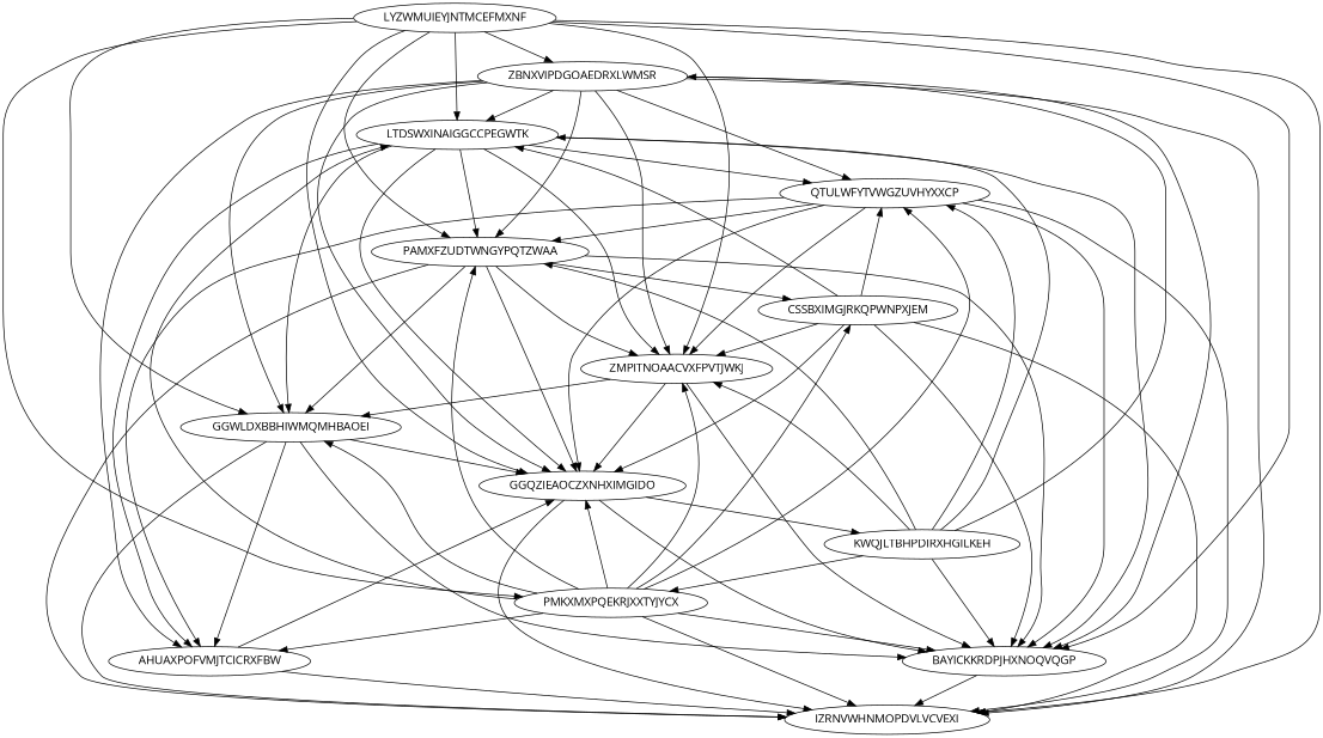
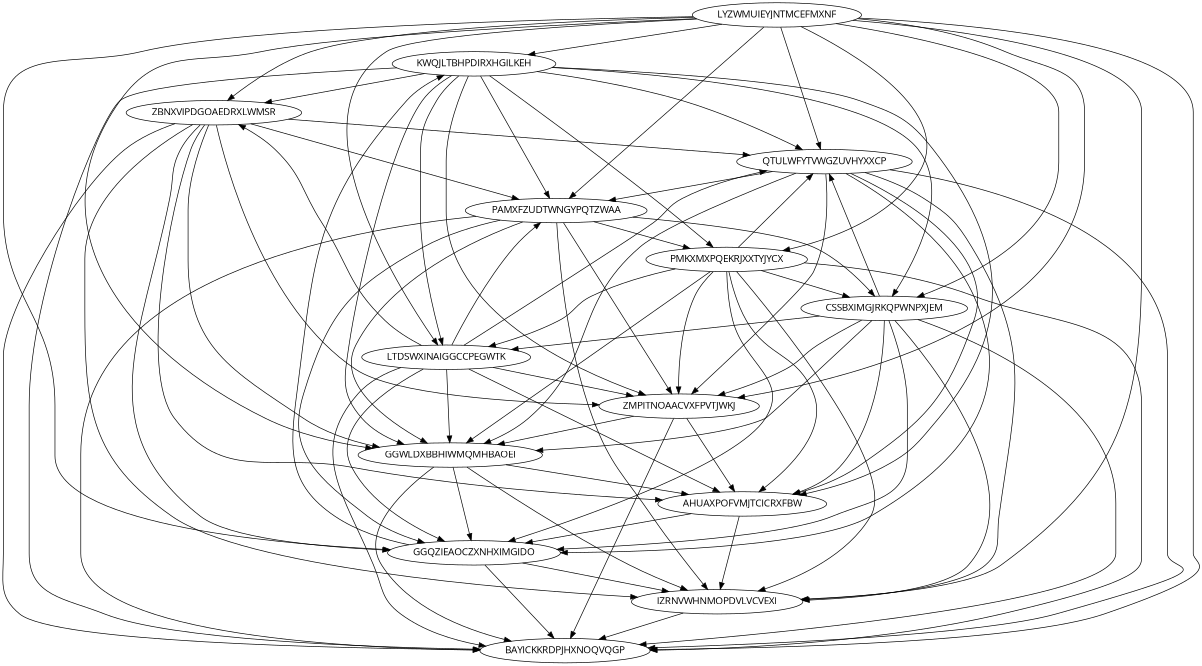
  digraph {
    fontname="Open Sans"
    node [Weight=10 fontname="Open Sans"]
    edge [Weight=13 fontname="Open Sans"]
    LYZWMUIEYJNTMCEFMXNF [Weight=17]
    KWQJLTBHPDIRXHGILKEH [Weight=17]
    ZBNXVIPDGOAEDRXLWMSR [Weight=16]
    PMKXMXPQEKRJXXTYJYCX [Weight=12]
    CSSBXIMGJRKQPWNPXJEM
    LTDSWXINAIGGCCPEGWTK [Weight=11]
    QTULWFYTVWGZUVHYXXCP [Weight=17]
    PAMXFZUDTWNGYPQTZWAA [Weight=14]
    ZMPITNOAACVXFPVTJWKJ [Weight=11]
    GGWLDXBBHIWMQMHBAOEI
    GGQZIEAOCZXNHXIMGIDO [Weight=18]
    IZRNVWHNMOPDVLVCVEXI [Weight=12]
    BAYICKKRDPJHXNOQVQGP
    AHUAXPOFVMJTCICRXFBW
+   LYZWMUIEYJNTMCEFMXNF -> KWQJLTBHPDIRXHGILKEH [Weight=20]
    LYZWMUIEYJNTMCEFMXNF -> ZBNXVIPDGOAEDRXLWMSR [Weight=10]
    LYZWMUIEYJNTMCEFMXNF -> PMKXMXPQEKRJXXTYJYCX
+   LYZWMUIEYJNTMCEFMXNF -> CSSBXIMGJRKQPWNPXJEM [Weight=19]
    LYZWMUIEYJNTMCEFMXNF -> LTDSWXINAIGGCCPEGWTK [Weight=11]
+   LYZWMUIEYJNTMCEFMXNF -> QTULWFYTVWGZUVHYXXCP [Weight=11]
    LYZWMUIEYJNTMCEFMXNF -> PAMXFZUDTWNGYPQTZWAA [Weight=11]
    LYZWMUIEYJNTMCEFMXNF -> ZMPITNOAACVXFPVTJWKJ [Weight=18]
    LYZWMUIEYJNTMCEFMXNF -> GGWLDXBBHIWMQMHBAOEI
    LYZWMUIEYJNTMCEFMXNF -> GGQZIEAOCZXNHXIMGIDO [Weight=15]
    LYZWMUIEYJNTMCEFMXNF -> IZRNVWHNMOPDVLVCVEXI
    LYZWMUIEYJNTMCEFMXNF -> BAYICKKRDPJHXNOQVQGP [Weight=12]
    KWQJLTBHPDIRXHGILKEH -> ZBNXVIPDGOAEDRXLWMSR [Weight=14]
    KWQJLTBHPDIRXHGILKEH -> PMKXMXPQEKRJXXTYJYCX [Weight=17]
+   KWQJLTBHPDIRXHGILKEH -> CSSBXIMGJRKQPWNPXJEM
    KWQJLTBHPDIRXHGILKEH -> LTDSWXINAIGGCCPEGWTK [Weight=20]
    KWQJLTBHPDIRXHGILKEH -> QTULWFYTVWGZUVHYXXCP
    KWQJLTBHPDIRXHGILKEH -> PAMXFZUDTWNGYPQTZWAA [Weight=15]
    KWQJLTBHPDIRXHGILKEH -> ZMPITNOAACVXFPVTJWKJ
+   KWQJLTBHPDIRXHGILKEH -> GGWLDXBBHIWMQMHBAOEI [Weight=19]
    KWQJLTBHPDIRXHGILKEH -> BAYICKKRDPJHXNOQVQGP [Weight=11]
-   ZBNXVIPDGOAEDRXLWMSR -> LTDSWXINAIGGCCPEGWTK [Weight=18]
+   KWQJLTBHPDIRXHGILKEH -> AHUAXPOFVMJTCICRXFBW [Weight=10]
+   LTDSWXINAIGGCCPEGWTK -> ZBNXVIPDGOAEDRXLWMSR [Weight=18]
    ZBNXVIPDGOAEDRXLWMSR -> QTULWFYTVWGZUVHYXXCP
    ZBNXVIPDGOAEDRXLWMSR -> PAMXFZUDTWNGYPQTZWAA [Weight=14]
    ZBNXVIPDGOAEDRXLWMSR -> ZMPITNOAACVXFPVTJWKJ [Weight=17]
    ZBNXVIPDGOAEDRXLWMSR -> GGWLDXBBHIWMQMHBAOEI [Weight=14]
    ZBNXVIPDGOAEDRXLWMSR -> GGQZIEAOCZXNHXIMGIDO [Weight=11]
    ZBNXVIPDGOAEDRXLWMSR -> IZRNVWHNMOPDVLVCVEXI [Weight=17]
    ZBNXVIPDGOAEDRXLWMSR -> BAYICKKRDPJHXNOQVQGP [Weight=11]
    ZBNXVIPDGOAEDRXLWMSR -> AHUAXPOFVMJTCICRXFBW [Weight=20]
    PMKXMXPQEKRJXXTYJYCX -> CSSBXIMGJRKQPWNPXJEM [Weight=18]
    PMKXMXPQEKRJXXTYJYCX -> LTDSWXINAIGGCCPEGWTK [Weight=19]
    PMKXMXPQEKRJXXTYJYCX -> QTULWFYTVWGZUVHYXXCP
-   PMKXMXPQEKRJXXTYJYCX -> PAMXFZUDTWNGYPQTZWAA [Weight=20]
+   PAMXFZUDTWNGYPQTZWAA -> PMKXMXPQEKRJXXTYJYCX [Weight=20]
    PMKXMXPQEKRJXXTYJYCX -> ZMPITNOAACVXFPVTJWKJ [Weight=15]
    PMKXMXPQEKRJXXTYJYCX -> GGWLDXBBHIWMQMHBAOEI [Weight=19]
    PMKXMXPQEKRJXXTYJYCX -> GGQZIEAOCZXNHXIMGIDO [Weight=17]
    PMKXMXPQEKRJXXTYJYCX -> IZRNVWHNMOPDVLVCVEXI
    PMKXMXPQEKRJXXTYJYCX -> BAYICKKRDPJHXNOQVQGP [Weight=10]
    PMKXMXPQEKRJXXTYJYCX -> AHUAXPOFVMJTCICRXFBW
    CSSBXIMGJRKQPWNPXJEM -> LTDSWXINAIGGCCPEGWTK [Weight=18]
    CSSBXIMGJRKQPWNPXJEM -> QTULWFYTVWGZUVHYXXCP [Weight=19]
    CSSBXIMGJRKQPWNPXJEM -> ZMPITNOAACVXFPVTJWKJ [Weight=15]
+   CSSBXIMGJRKQPWNPXJEM -> GGWLDXBBHIWMQMHBAOEI [Weight=19]
    CSSBXIMGJRKQPWNPXJEM -> GGQZIEAOCZXNHXIMGIDO [Weight=20]
    CSSBXIMGJRKQPWNPXJEM -> IZRNVWHNMOPDVLVCVEXI [Weight=10]
    CSSBXIMGJRKQPWNPXJEM -> BAYICKKRDPJHXNOQVQGP [Weight=11]
+   CSSBXIMGJRKQPWNPXJEM -> AHUAXPOFVMJTCICRXFBW [Weight=12]
    LTDSWXINAIGGCCPEGWTK -> QTULWFYTVWGZUVHYXXCP [Weight=17]
    LTDSWXINAIGGCCPEGWTK -> PAMXFZUDTWNGYPQTZWAA
    LTDSWXINAIGGCCPEGWTK -> ZMPITNOAACVXFPVTJWKJ [Weight=11]
    LTDSWXINAIGGCCPEGWTK -> GGWLDXBBHIWMQMHBAOEI [Weight=17]
    LTDSWXINAIGGCCPEGWTK -> GGQZIEAOCZXNHXIMGIDO [Weight=19]
    LTDSWXINAIGGCCPEGWTK -> BAYICKKRDPJHXNOQVQGP [Weight=11]
    LTDSWXINAIGGCCPEGWTK -> AHUAXPOFVMJTCICRXFBW [Weight=19]
    QTULWFYTVWGZUVHYXXCP -> PAMXFZUDTWNGYPQTZWAA [Weight=11]
    QTULWFYTVWGZUVHYXXCP -> ZMPITNOAACVXFPVTJWKJ
+   QTULWFYTVWGZUVHYXXCP -> GGWLDXBBHIWMQMHBAOEI [Weight=15]
    QTULWFYTVWGZUVHYXXCP -> GGQZIEAOCZXNHXIMGIDO [Weight=12]
    QTULWFYTVWGZUVHYXXCP -> IZRNVWHNMOPDVLVCVEXI [Weight=18]
    QTULWFYTVWGZUVHYXXCP -> BAYICKKRDPJHXNOQVQGP [Weight=14]
    QTULWFYTVWGZUVHYXXCP -> AHUAXPOFVMJTCICRXFBW [Weight=14]
    PAMXFZUDTWNGYPQTZWAA -> CSSBXIMGJRKQPWNPXJEM [Weight=15]
    PAMXFZUDTWNGYPQTZWAA -> ZMPITNOAACVXFPVTJWKJ
    PAMXFZUDTWNGYPQTZWAA -> GGWLDXBBHIWMQMHBAOEI [Weight=16]
    PAMXFZUDTWNGYPQTZWAA -> GGQZIEAOCZXNHXIMGIDO [Weight=19]
    PAMXFZUDTWNGYPQTZWAA -> IZRNVWHNMOPDVLVCVEXI [Weight=11]
    PAMXFZUDTWNGYPQTZWAA -> BAYICKKRDPJHXNOQVQGP [Weight=11]
    ZMPITNOAACVXFPVTJWKJ -> GGWLDXBBHIWMQMHBAOEI [Weight=11]
-   ZMPITNOAACVXFPVTJWKJ -> GGQZIEAOCZXNHXIMGIDO [Weight=14]
+   ZMPITNOAACVXFPVTJWKJ -> AHUAXPOFVMJTCICRXFBW [Weight=14]
    ZMPITNOAACVXFPVTJWKJ -> BAYICKKRDPJHXNOQVQGP [Weight=14]
    GGWLDXBBHIWMQMHBAOEI -> GGQZIEAOCZXNHXIMGIDO [Weight=12]
    GGWLDXBBHIWMQMHBAOEI -> IZRNVWHNMOPDVLVCVEXI [Weight=19]
    GGWLDXBBHIWMQMHBAOEI -> BAYICKKRDPJHXNOQVQGP [Weight=20]
    GGWLDXBBHIWMQMHBAOEI -> AHUAXPOFVMJTCICRXFBW [Weight=19]
    GGQZIEAOCZXNHXIMGIDO -> KWQJLTBHPDIRXHGILKEH [Weight=16]
    GGQZIEAOCZXNHXIMGIDO -> IZRNVWHNMOPDVLVCVEXI
    GGQZIEAOCZXNHXIMGIDO -> BAYICKKRDPJHXNOQVQGP [Weight=16]
-   BAYICKKRDPJHXNOQVQGP -> IZRNVWHNMOPDVLVCVEXI [Weight=15]
+   IZRNVWHNMOPDVLVCVEXI -> BAYICKKRDPJHXNOQVQGP [Weight=15]
    AHUAXPOFVMJTCICRXFBW -> GGQZIEAOCZXNHXIMGIDO [Weight=16]
    AHUAXPOFVMJTCICRXFBW -> IZRNVWHNMOPDVLVCVEXI [Weight=15]
  }
